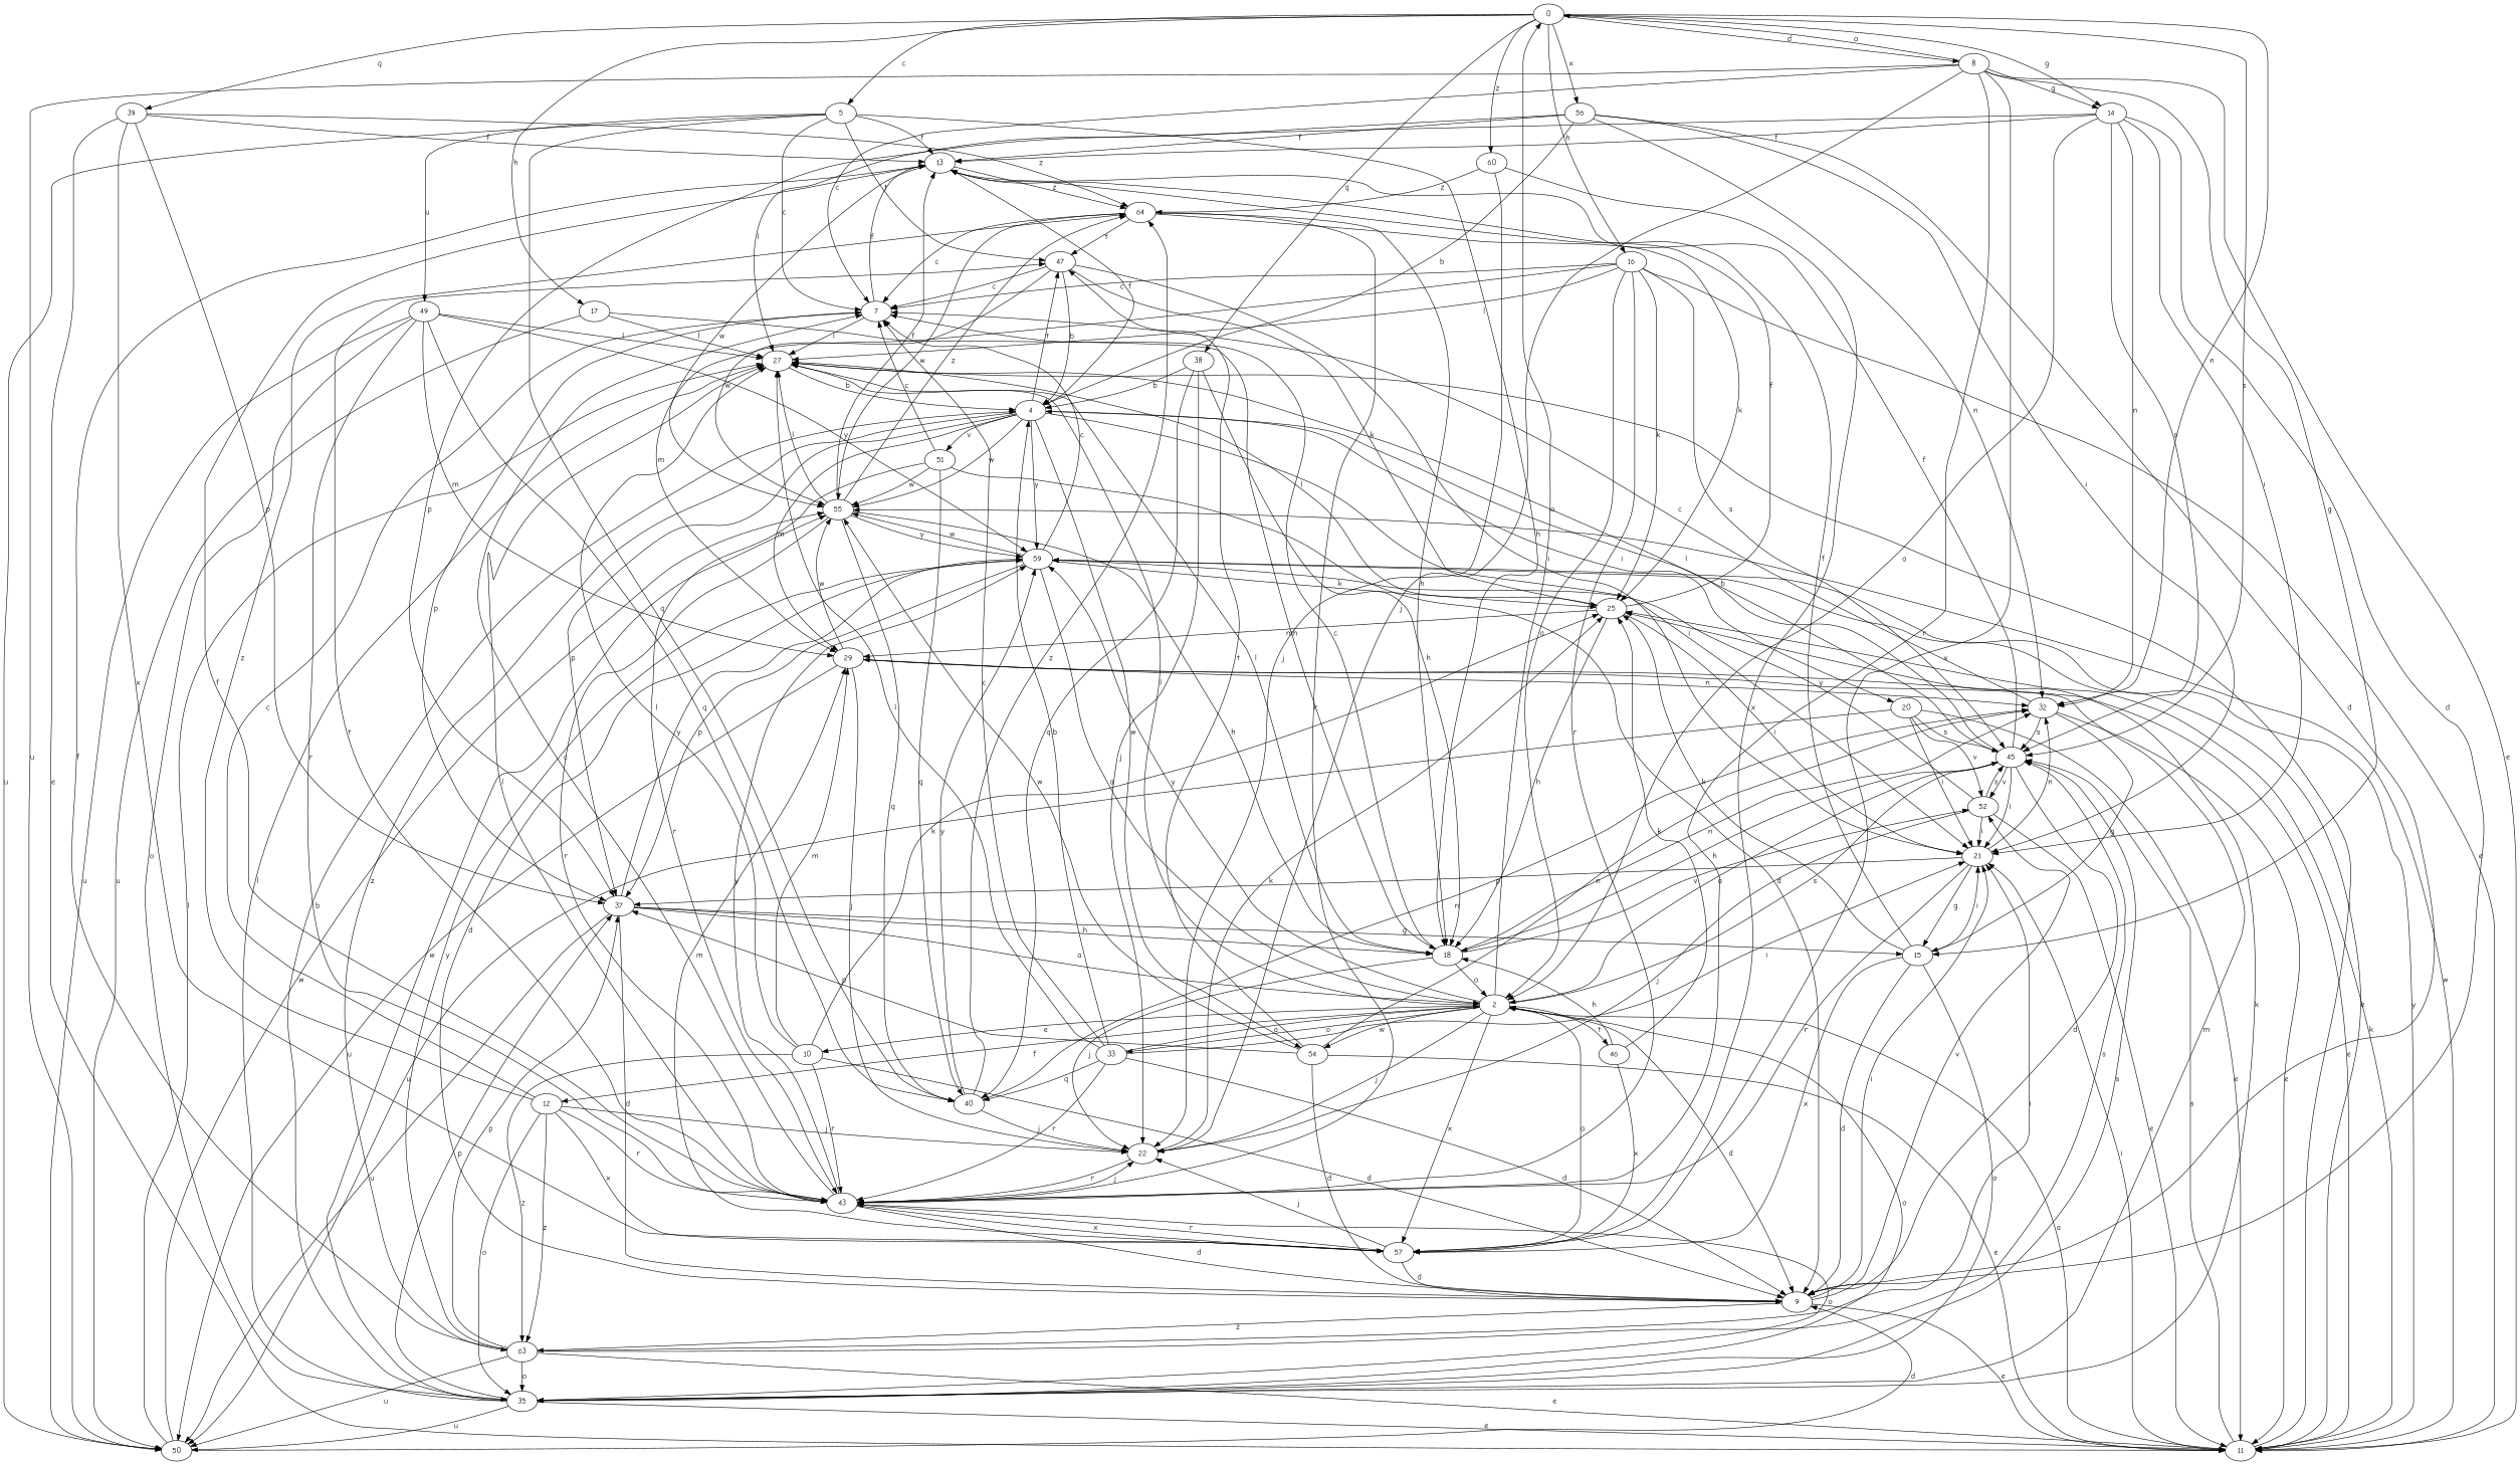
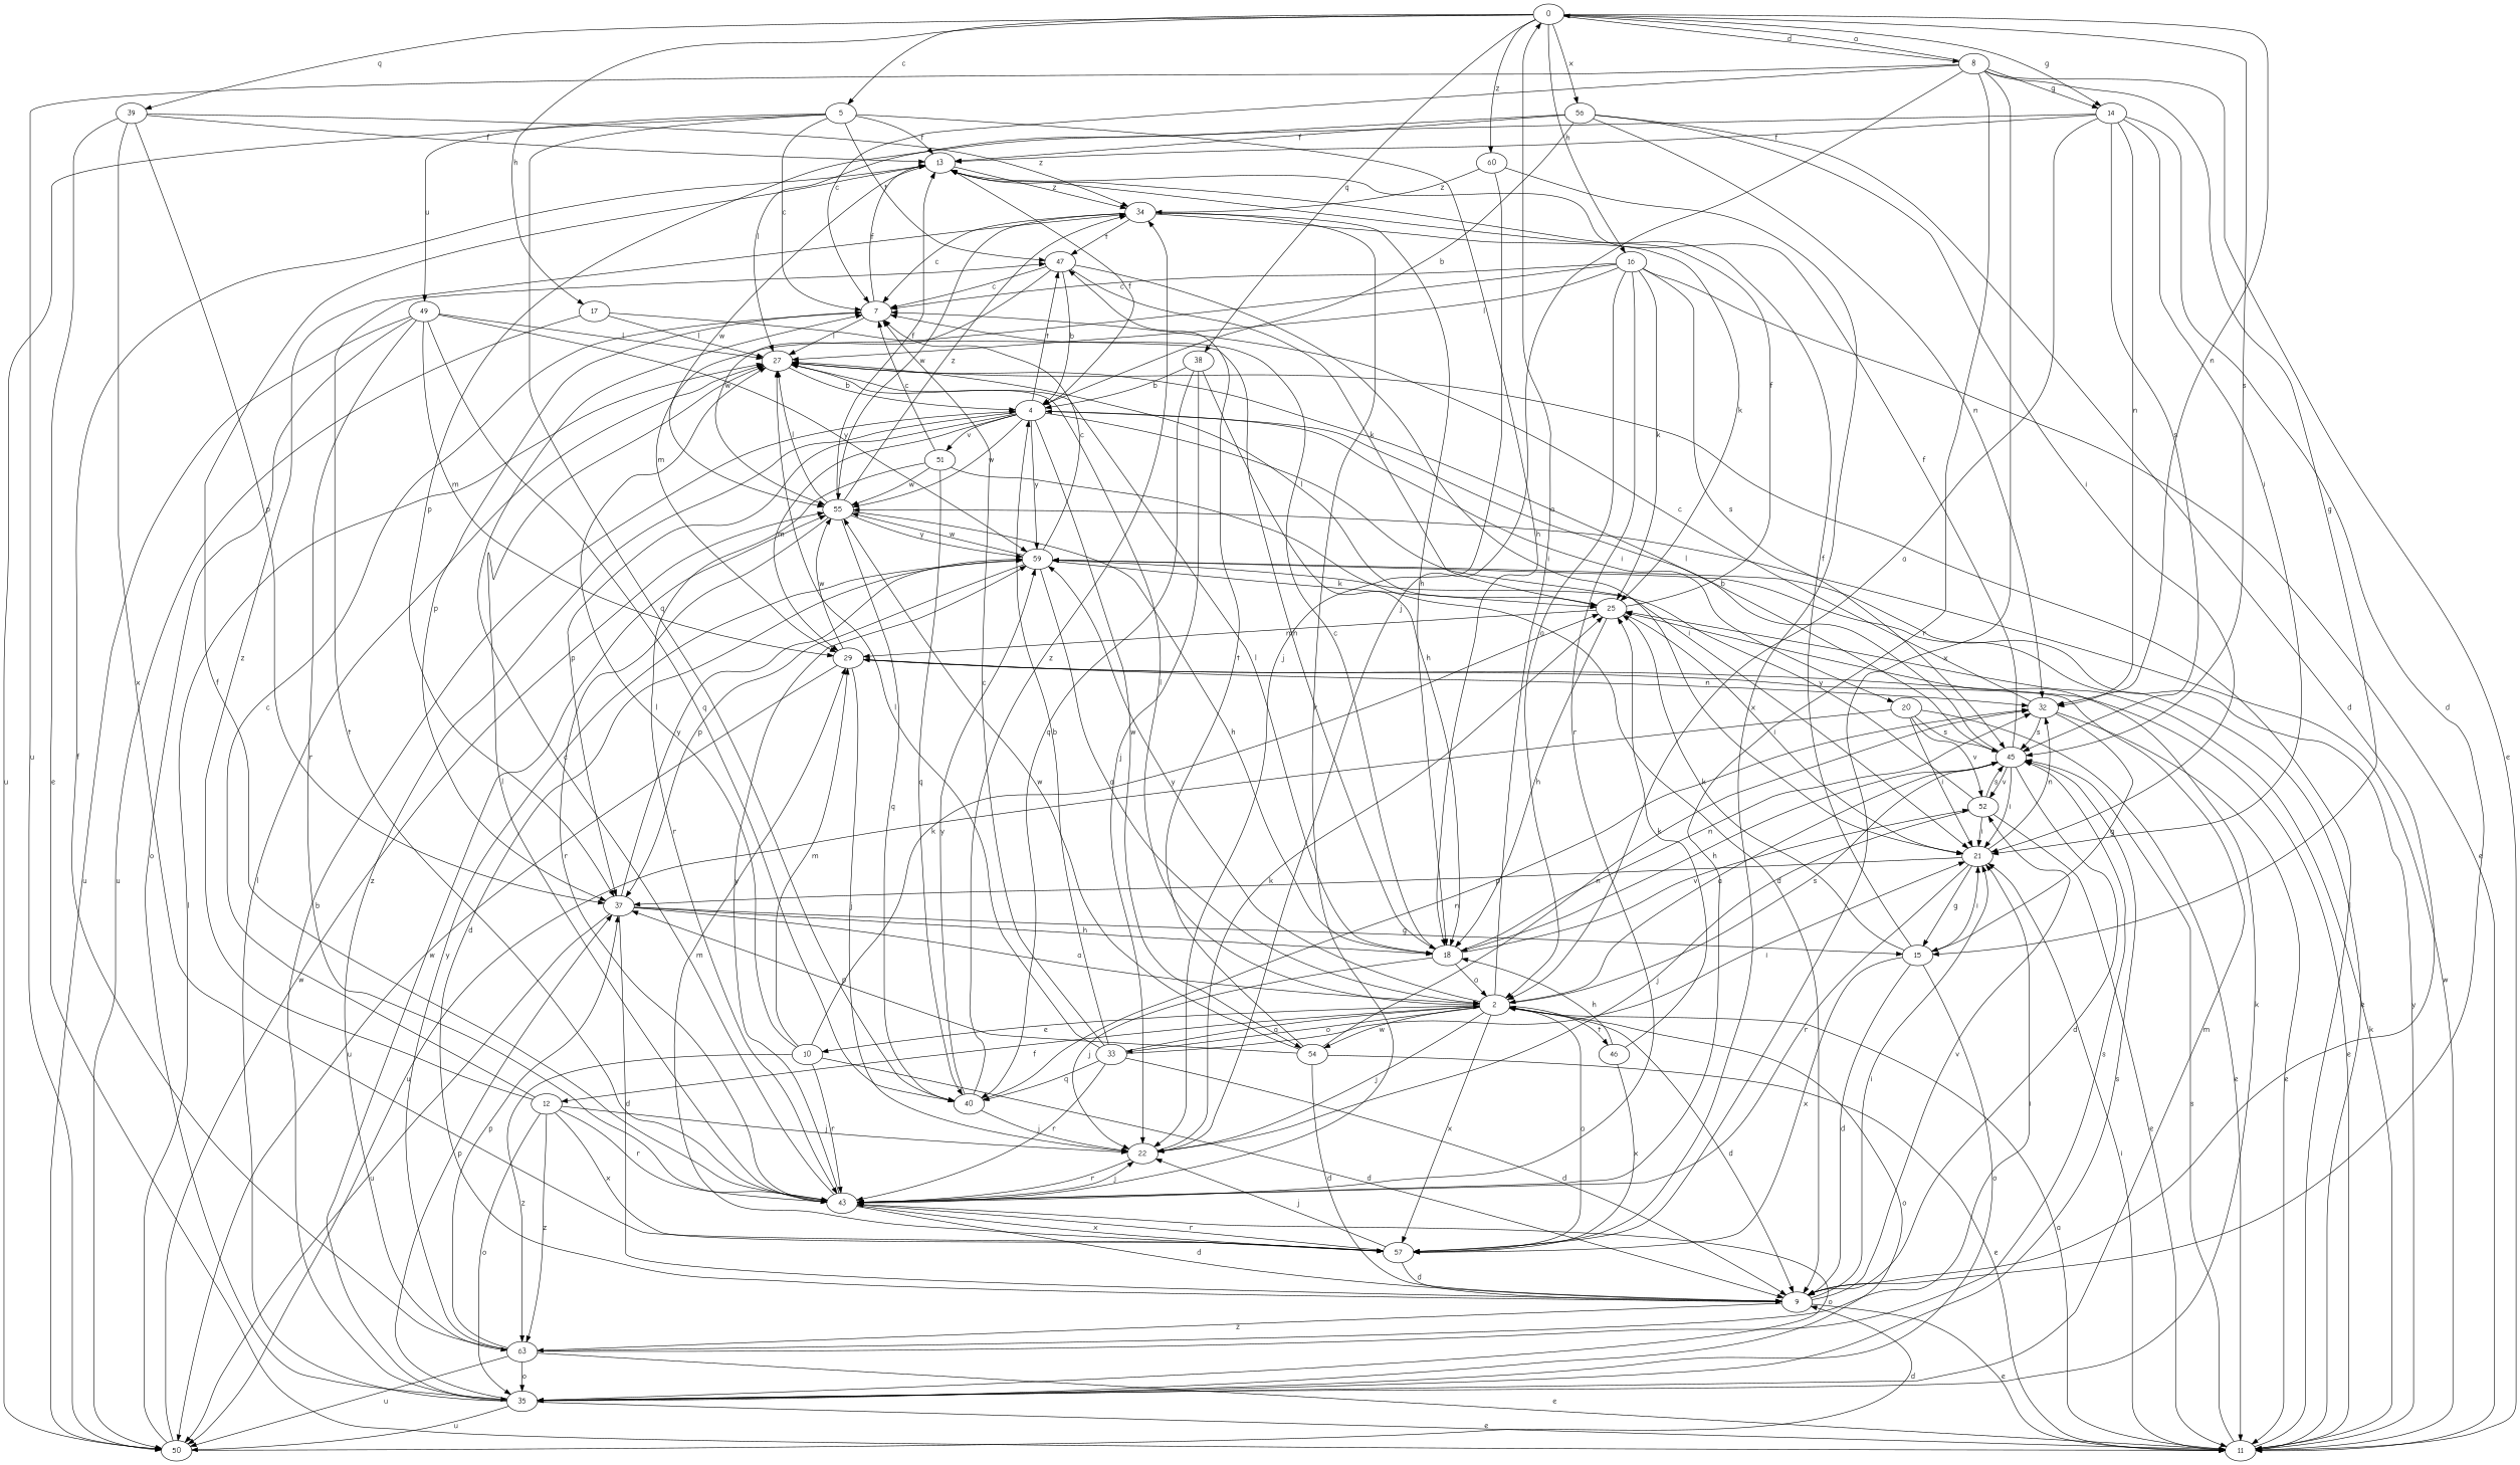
  strict digraph {
    fontname="Comic Neue"
    node [fontname="Comic Neue"]
    edge [fontname="Comic Neue"]
    0
    5
    8
    14
    16
    17
    32
    38
    39
    45
    56
    60
    13
    47
    7
    18
    40
    49
    50
    22
    57
    11
    15
    n24 [label=43]
    2
    9
    21
    37
    27
    29
    25
    4
-   64
+   64 [label=34]
    52
    10
    12
    33
    35
    46
    54
    59
    63
    55
    20
    51
    0 -> 5 [label=c]
    0 -> 8 [label=d]
    0 -> 14 [label=g]
    0 -> 16 [label=h]
    0 -> 17 [label=h]
    0 -> 32 [label=n]
    0 -> 38 [label=q]
    0 -> 39 [label=q]
    0 -> 45 [label=s]
    0 -> 56 [label=x]
    0 -> 60 [label=z]
    5 -> 13 [label=f]
    5 -> 47 [label=t]
    5 -> 7 [label=c]
    5 -> 18 [label=h]
    5 -> 40 [label=q]
    5 -> 49 [label=u]
    5 -> 50 [label=u]
    8 -> 0 [label=a]
    8 -> 14 [label=g]
    8 -> 7 [label=c]
    8 -> 50 [label=u]
    8 -> 22 [label=j]
    8 -> 57 [label=x]
    8 -> 11 [label=e]
    8 -> 15 [label=g]
    8 -> n24 [label=r]
    14 -> 32 [label=n]
    14 -> 45 [label=s]
    14 -> 13 [label=f]
    14 -> 2 [label=a]
    14 -> 9 [label=d]
    14 -> 21 [label=i]
    14 -> 37 [label=p]
    16 -> 45 [label=s]
    16 -> 7 [label=c]
    16 -> 11 [label=e]
    16 -> n24 [label=r]
    16 -> 2 [label=a]
    16 -> 27 [label=l]
    16 -> 29 [label=m]
    16 -> 25 [label=k]
    17 -> 18 [label=h]
    17 -> 50 [label=u]
    17 -> 27 [label=l]
    32 -> 45 [label=s]
    32 -> 7 [label=c]
    32 -> 11 [label=e]
    32 -> 15 [label=g]
    38 -> 18 [label=h]
    38 -> 40 [label=q]
    38 -> 22 [label=j]
    38 -> 4 [label=b]
    39 -> 13 [label=f]
    39 -> 57 [label=x]
    39 -> 11 [label=e]
    39 -> 37 [label=p]
    39 -> 64 [label=z]
    45 -> 13 [label=f]
    45 -> 18 [label=h]
    45 -> 2 [label=a]
    45 -> 9 [label=d]
    45 -> 21 [label=i]
    45 -> 27 [label=l]
    45 -> 4 [label=b]
    45 -> 52 [label=v]
    56 -> 32 [label=n]
    56 -> 13 [label=f]
    56 -> 9 [label=d]
    56 -> 21 [label=i]
    56 -> 27 [label=l]
    56 -> 4 [label=b]
    60 -> 22 [label=j]
    60 -> 57 [label=x]
    60 -> 64 [label=z]
    13 -> 64 [label=z]
    13 -> 55 [label=w]
    47 -> 7 [label=c]
    47 -> 21 [label=i]
    47 -> 25 [label=k]
    47 -> 4 [label=b]
    47 -> 55 [label=w]
    7 -> 13 [label=f]
    7 -> 37 [label=p]
    7 -> 27 [label=l]
    18 -> 32 [label=n]
    18 -> 7 [label=c]
    18 -> 22 [label=j]
    18 -> 2 [label=a]
    18 -> 27 [label=l]
    18 -> 52 [label=v]
    40 -> 32 [label=n]
    40 -> 22 [label=j]
    40 -> 64 [label=z]
    40 -> 59 [label=y]
    49 -> 40 [label=q]
    49 -> 50 [label=u]
    49 -> n24 [label=r]
    49 -> 27 [label=l]
    49 -> 29 [label=m]
    49 -> 35 [label=o]
    49 -> 59 [label=y]
    50 -> 9 [label=d]
    50 -> 27 [label=l]
    50 -> 55 [label=w]
    22 -> n24 [label=r]
    22 -> 25 [label=k]
    57 -> 22 [label=j]
    57 -> n24 [label=r]
    57 -> 2 [label=a]
    57 -> 9 [label=d]
    57 -> 29 [label=m]
    11 -> 45 [label=s]
    11 -> 2 [label=a]
    11 -> 21 [label=i]
    11 -> 27 [label=l]
    11 -> 25 [label=k]
    11 -> 59 [label=y]
    11 -> 55 [label=w]
    15 -> 13 [label=f]
    15 -> 57 [label=x]
    15 -> 9 [label=d]
    15 -> 21 [label=i]
    15 -> 25 [label=k]
    15 -> 35 [label=o]
    n24 -> 13 [label=f]
    n24 -> 47 [label=t]
    n24 -> 7 [label=c]
    n24 -> 22 [label=j]
    n24 -> 57 [label=x]
    n24 -> 9 [label=d]
    n24 -> 27 [label=l]
    n24 -> 35 [label=o]
    n24 -> 59 [label=y]
    2 -> 0 [label=a]
    2 -> 45 [label=s]
    2 -> 22 [label=j]
    2 -> 57 [label=x]
    2 -> 9 [label=d]
    2 -> 27 [label=l]
    2 -> 10 [label=e]
    2 -> 12 [label=f]
    2 -> 33 [label=o]
    2 -> 35 [label=o]
    2 -> 46 [label=t]
    2 -> 54 [label=w]
    2 -> 59 [label=y]
    9 -> 11 [label=e]
    9 -> 21 [label=i]
    9 -> 52 [label=v]
    9 -> 63 [label=z]
    21 -> 32 [label=n]
    21 -> 15 [label=g]
    21 -> n24 [label=r]
    21 -> 37 [label=p]
    37 -> 18 [label=h]
    37 -> 50 [label=u]
    37 -> 15 [label=g]
    37 -> 2 [label=a]
    37 -> 9 [label=d]
    37 -> 59 [label=y]
    27 -> 4 [label=b]
    29 -> 32 [label=n]
    29 -> 50 [label=u]
    29 -> 22 [label=j]
    29 -> 11 [label=e]
    29 -> 55 [label=w]
    25 -> 13 [label=f]
    25 -> 18 [label=h]
    25 -> 21 [label=i]
    25 -> 27 [label=l]
    25 -> 29 [label=m]
    4 -> 13 [label=f]
    4 -> 47 [label=t]
    4 -> 21 [label=i]
    4 -> 37 [label=p]
    4 -> 29 [label=m]
    4 -> 54 [label=w]
    4 -> 59 [label=y]
    4 -> 63 [label=z]
    4 -> 55 [label=w]
    4 -> 20 [label=i]
    4 -> 51 [label=v]
    64 -> 47 [label=t]
    64 -> 7 [label=c]
    64 -> 18 [label=h]
    64 -> n24 [label=r]
    64 -> 25 [label=k]
    64 -> 55 [label=w]
    52 -> 45 [label=s]
    52 -> 22 [label=j]
    52 -> 11 [label=e]
    52 -> 21 [label=i]
    52 -> 59 [label=y]
    10 -> n24 [label=r]
    10 -> 9 [label=d]
    10 -> 27 [label=l]
    10 -> 29 [label=m]
    10 -> 25 [label=k]
    10 -> 63 [label=z]
    12 -> 7 [label=c]
    12 -> 22 [label=j]
    12 -> 57 [label=x]
    12 -> n24 [label=r]
    12 -> 64 [label=z]
    12 -> 35 [label=o]
    12 -> 63 [label=z]
    33 -> 7 [label=c]
    33 -> 40 [label=q]
    33 -> n24 [label=r]
    33 -> 2 [label=a]
    33 -> 9 [label=d]
    33 -> 21 [label=i]
    33 -> 27 [label=l]
    33 -> 4 [label=b]
    35 -> 45 [label=s]
    35 -> 50 [label=u]
    35 -> 11 [label=e]
    35 -> 37 [label=p]
    35 -> 27 [label=l]
    35 -> 29 [label=m]
    35 -> 25 [label=k]
    35 -> 4 [label=b]
    35 -> 55 [label=w]
    46 -> 18 [label=h]
    46 -> 57 [label=x]
    46 -> 25 [label=k]
    54 -> 32 [label=n]
    54 -> 47 [label=t]
    54 -> 11 [label=e]
    54 -> 9 [label=d]
    54 -> 37 [label=p]
    54 -> 55 [label=w]
    59 -> 7 [label=c]
    59 -> 11 [label=e]
    59 -> 2 [label=a]
    59 -> 9 [label=d]
    59 -> 37 [label=p]
    59 -> 25 [label=k]
    59 -> 55 [label=w]
    63 -> 45 [label=s]
    63 -> 13 [label=f]
    63 -> 50 [label=u]
    63 -> 11 [label=e]
    63 -> 21 [label=i]
    63 -> 37 [label=p]
    63 -> 35 [label=o]
    63 -> 59 [label=y]
    55 -> 13 [label=f]
    55 -> 18 [label=h]
    55 -> 40 [label=q]
    55 -> n24 [label=r]
    55 -> 27 [label=l]
    55 -> 64 [label=z]
    55 -> 59 [label=y]
    20 -> 45 [label=s]
    20 -> 50 [label=u]
    20 -> 11 [label=e]
    20 -> 21 [label=i]
    20 -> 52 [label=v]
    51 -> 7 [label=c]
    51 -> 40 [label=q]
    51 -> n24 [label=r]
    51 -> 9 [label=d]
    51 -> 55 [label=w]
  }
